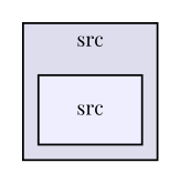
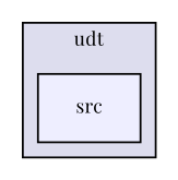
  digraph {
    compound=true
    rankdir=LR
    fontname="Playfair Display"
    n1 [fillcolor="#eeeeff" fontname="Playfair Display" fontsize=10 label=src pencolor=black shape=box style=filled]
    subgraph cluster_1 {
      bgcolor="#ddddee"
      fontsize=10
-     label=src
+     label=udt
      pencolor=black
      n1
    }
  }
